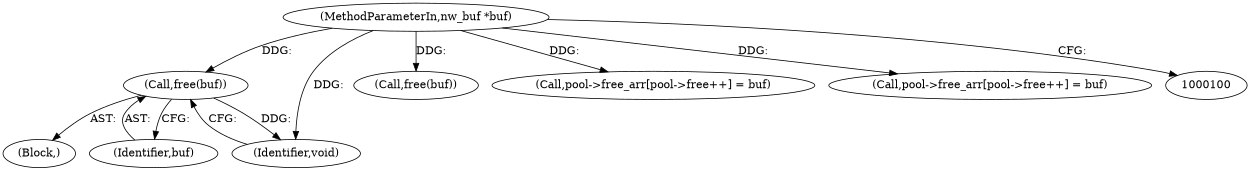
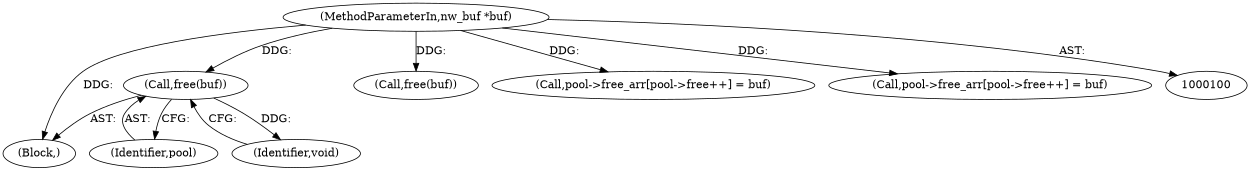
  digraph {
    n1 [label="(Call,free(buf))"]
-   n2 [label="(Identifier,buf)"]
+   n2 [label="(Identifier,pool)"]
    n3 [label="(Block,)"]
    n4 [label="(Identifier,void)"]
    n5 [label="(MethodParameterIn,nw_buf *buf)"]
    n6 [label="(Call,free(buf))"]
    n7 [label="(Call,pool->free_arr[pool->free++] = buf)"]
    n8 [label="(Call,pool->free_arr[pool->free++] = buf)"]
    1000100
    n1 -> n2 [label="CFG: "]
    n1 -> n3 [label="AST: "]
    n1 -> n4 [label="DDG: "]
    n2 -> n1 [label="AST: "]
    n4 -> n1 [label="CFG: "]
    n5 -> n1 [label="DDG: "]
-   n5 -> n4 [label="DDG: "]
+   n5 -> n3 [label="DDG: "]
    n5 -> n6 [label="DDG: "]
    n5 -> n7 [label="DDG: "]
    n5 -> n8 [label="DDG: "]
-   n5 -> 1000100 [label="CFG: "]
+   n5 -> 1000100 [label="AST: "]
  }
